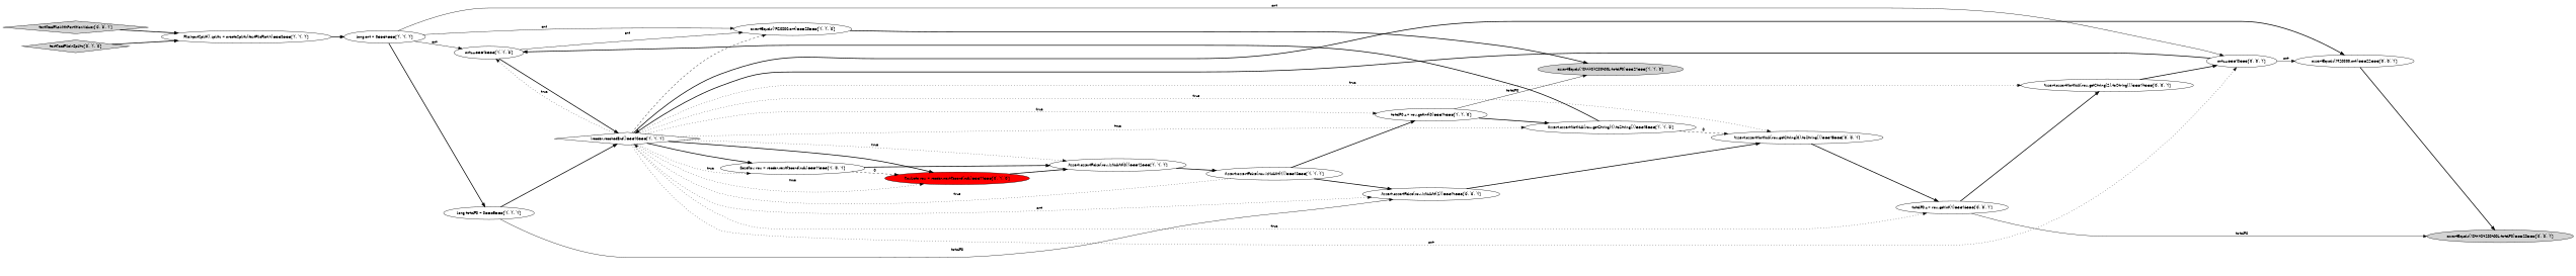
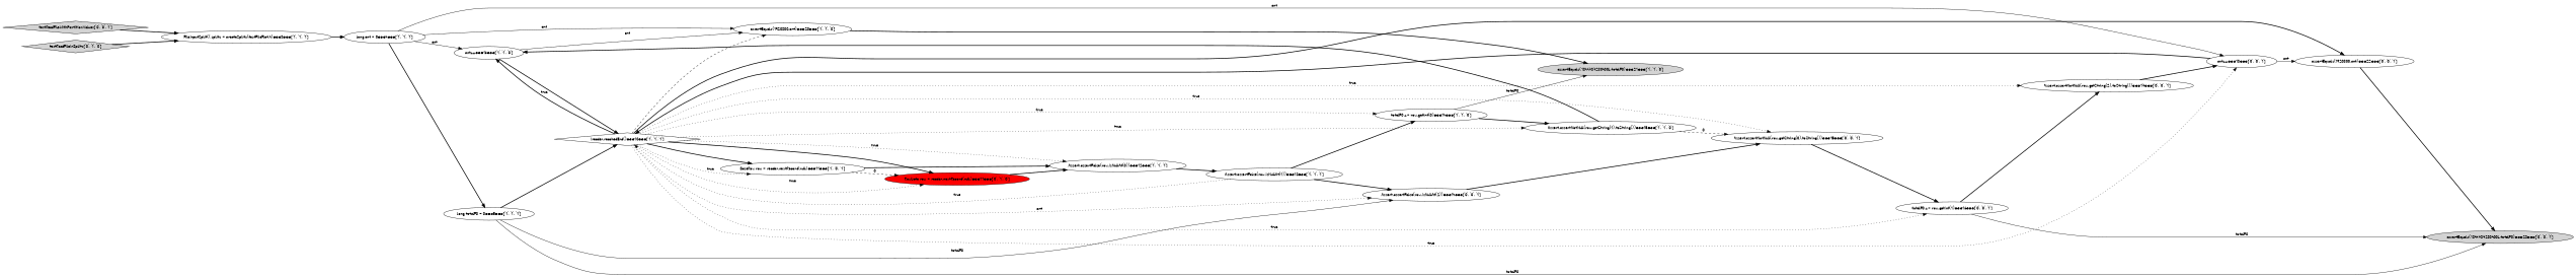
  digraph {
    fontname="Patrick Hand"
    rankdir=LR
    node [fillcolor=white fontname="Patrick Hand" shape=ellipse style=filled]
    edge [fontname="Patrick Hand" style=bold]
    n1 [fillcolor=lightgray label="testReadFileWithPartitionValues['0', '0', '1']" shape=diamond]
    n2 [label="FileInputSplit(( splits = createSplits(testFileFlat,4)@@@3@@@['1', '1', '1']"]
    n3 [label="long cnt = 0@@@4@@@['1', '1', '1']"]
    n4 [label="Assert.assertFalse(row.isNullAt(2))@@@14@@@['0', '0', '1']"]
    n5 [label="Assert.assertNotNull(row.getString(0).toString())@@@15@@@['0', '0', '1']"]
    n6 [label="totalF0 += row.getInt(1)@@@16@@@['0', '0', '1']"]
    n7 [label="cnt++@@@16@@@['1', '1', '0']"]
    n8 [label="assertEquals(1920800,cnt)@@@20@@@['1', '1', '0']"]
    n9 [label="cnt++@@@18@@@['0', '0', '1']"]
    n10 [label="long totalF0 = 0@@@5@@@['1', '1', '1']"]
    n11 [fillcolor=lightgray label="assertEquals(1844737280400L,totalF0)@@@23@@@['0', '0', '1']"]
    n12 [label="Assert.assertNotNull(row.getString(1).toString())@@@15@@@['1', '1', '0']"]
    n13 [label="!reader.reachedEnd()@@@10@@@['1', '1', '1']" shape=diamond]
    n14 [label="BaseRow row = reader.nextRecord(null)@@@11@@@['1', '0', '1']"]
    n15 [label="Assert.assertFalse(row.isNullAt(0))@@@12@@@['1', '1', '1']"]
    n16 [fillcolor=red label="RowData row = reader.nextRecord(null)@@@11@@@['0', '1', '0']"]
    n17 [label="Assert.assertFalse(row.isNullAt(1))@@@13@@@['1', '1', '1']"]
    n18 [label="totalF0 += row.getInt(0)@@@14@@@['1', '1', '0']"]
    n19 [fillcolor=lightgray label="assertEquals(1844737280400L,totalF0)@@@21@@@['1', '1', '0']"]
    n20 [label="assertEquals(1920800,cnt)@@@22@@@['0', '0', '1']"]
    n21 [label="Assert.assertNotNull(row.getString(2).toString())@@@17@@@['0', '0', '1']"]
    n22 [fillcolor=lightgray label="testReadFileInSplits['0', '1', '0']" shape=diamond]
    n1 -> n2
    n2 -> n3
    n3 -> n7 [label=cnt style=solid]
    n3 -> n8 [label=cnt style=solid]
    n3 -> n9 [label=cnt style=solid]
    n3 -> n10
    n4 -> n5
    n5 -> n6
    n6 -> n11 [label=totalF0 style=solid]
    n6 -> n21
    n7 -> n8 [label=cnt style=solid]
    n7 -> n13
    n8 -> n19
    n9 -> n13
    n9 -> n20 [label=cnt style=solid]
    n10 -> n4 [label=totalF0 style=solid]
+   n10 -> n11 [label=totalF0 style=solid]
    n10 -> n13
    n12 -> n5 [label=0 style=dashed]
    n12 -> n7
    n13 -> n4 [label=cnt style=dotted]
    n13 -> n5 [label=true style=dotted]
    n13 -> n6 [label=true style=dotted]
-   n13 -> n7 [label=true style=dotted]
+   n13 -> n7 [label=true]
    n13 -> n8 [style=dashed]
-   n13 -> n9 [label=cnt style=dotted]
+   n13 -> n9 [label=true style=dotted]
    n13 -> n12 [label=true style=dotted]
    n13 -> n14 [label=true style=dotted]
    n13 -> n14
    n13 -> n15 [label=true style=dotted]
    n13 -> n16
    n13 -> n16 [label=true style=dotted]
    n13 -> n18 [label=true style=dotted]
    n13 -> n20
    n13 -> n21 [label=true style=dotted]
    n14 -> n15
    n14 -> n16 [label=0 style=dashed]
    n15 -> n17
    n16 -> n15
    n17 -> n4
    n17 -> n13 [label=true style=dotted]
    n17 -> n18
    n18 -> n12
    n18 -> n19 [label=totalF0 style=solid]
    n20 -> n11
    n21 -> n9
    n22 -> n2
  }
